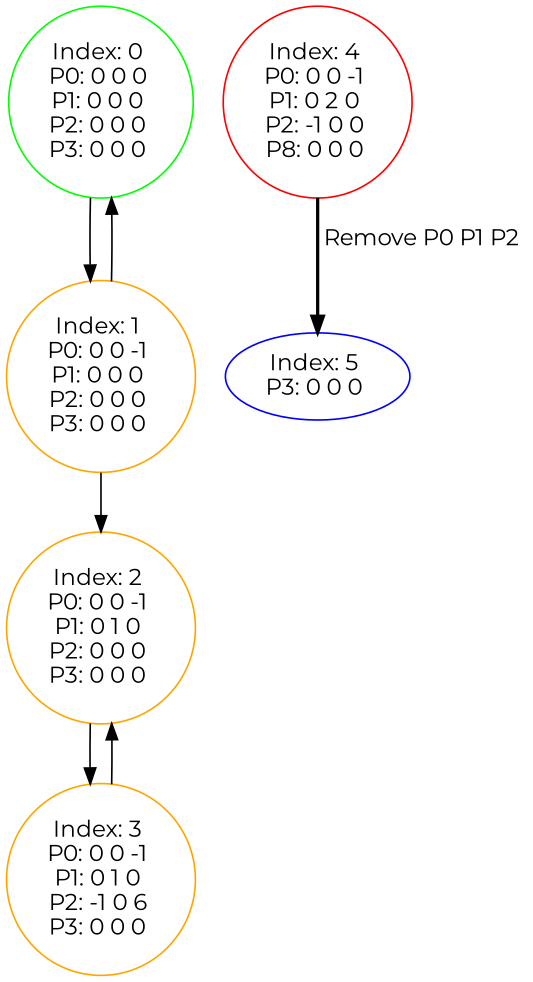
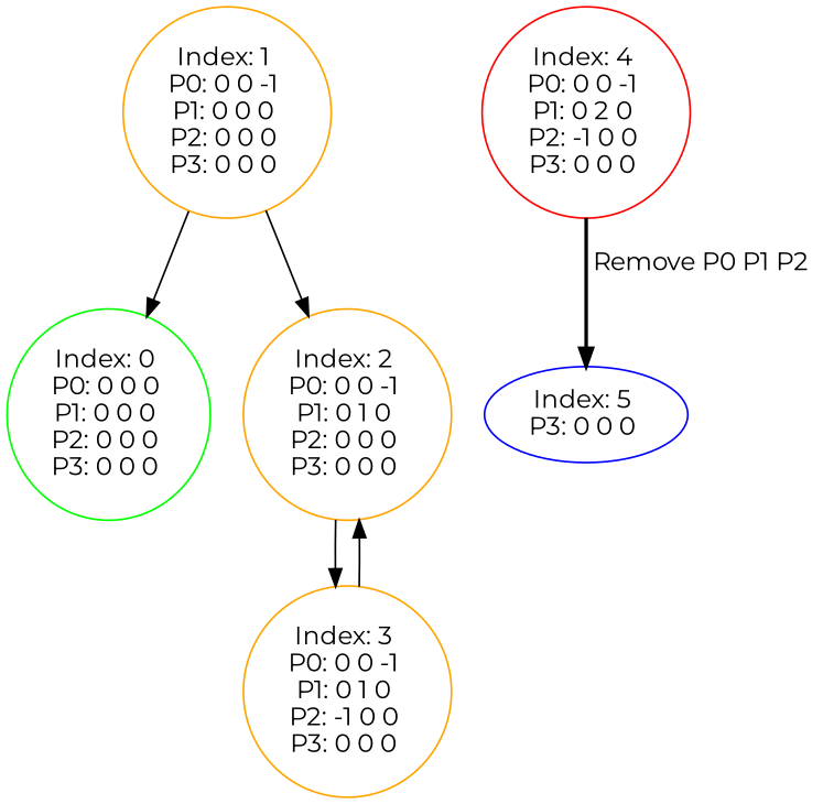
  digraph {
    color=black
    fontname=Montserrat
    node [color=orange fontname=Montserrat]
    edge [fontname=Montserrat]
    n1 [color=green label="Index: 0 \nP0: 0 0 0 \nP1: 0 0 0 \nP2: 0 0 0 \nP3: 0 0 0 \n"]
    n2 [label="Index: 1 \nP0: 0 0 -1 \nP1: 0 0 0 \nP2: 0 0 0 \nP3: 0 0 0 \n"]
    n3 [label="Index: 2 \nP0: 0 0 -1 \nP1: 0 1 0 \nP2: 0 0 0 \nP3: 0 0 0 \n"]
-   n4 [label="Index: 3 \nP0: 0 0 -1 \nP1: 0 1 0 \nP2: -1 0 6 \nP3: 0 0 0 \n"]
-   n5 [color=red label="Index: 4 \nP0: 0 0 -1 \nP1: 0 2 0 \nP2: -1 0 0 \nP8: 0 0 0 \n"]
+   n4 [label="Index: 3 \nP0: 0 0 -1 \nP1: 0 1 0 \nP2: -1 0 0 \nP3: 0 0 0 \n"]
+   n5 [color=red label="Index: 4 \nP0: 0 0 -1 \nP1: 0 2 0 \nP2: -1 0 0 \nP3: 0 0 0 \n"]
    n6 [color=blue label="Index: 5 \nP3: 0 0 0 \n"]
-   n1 -> n2
    n2 -> n1
    n2 -> n3
    n3 -> n4
    n4 -> n3
    n5 -> n6 [label=" Remove P0 P1 P2 " style=bold]
  }
